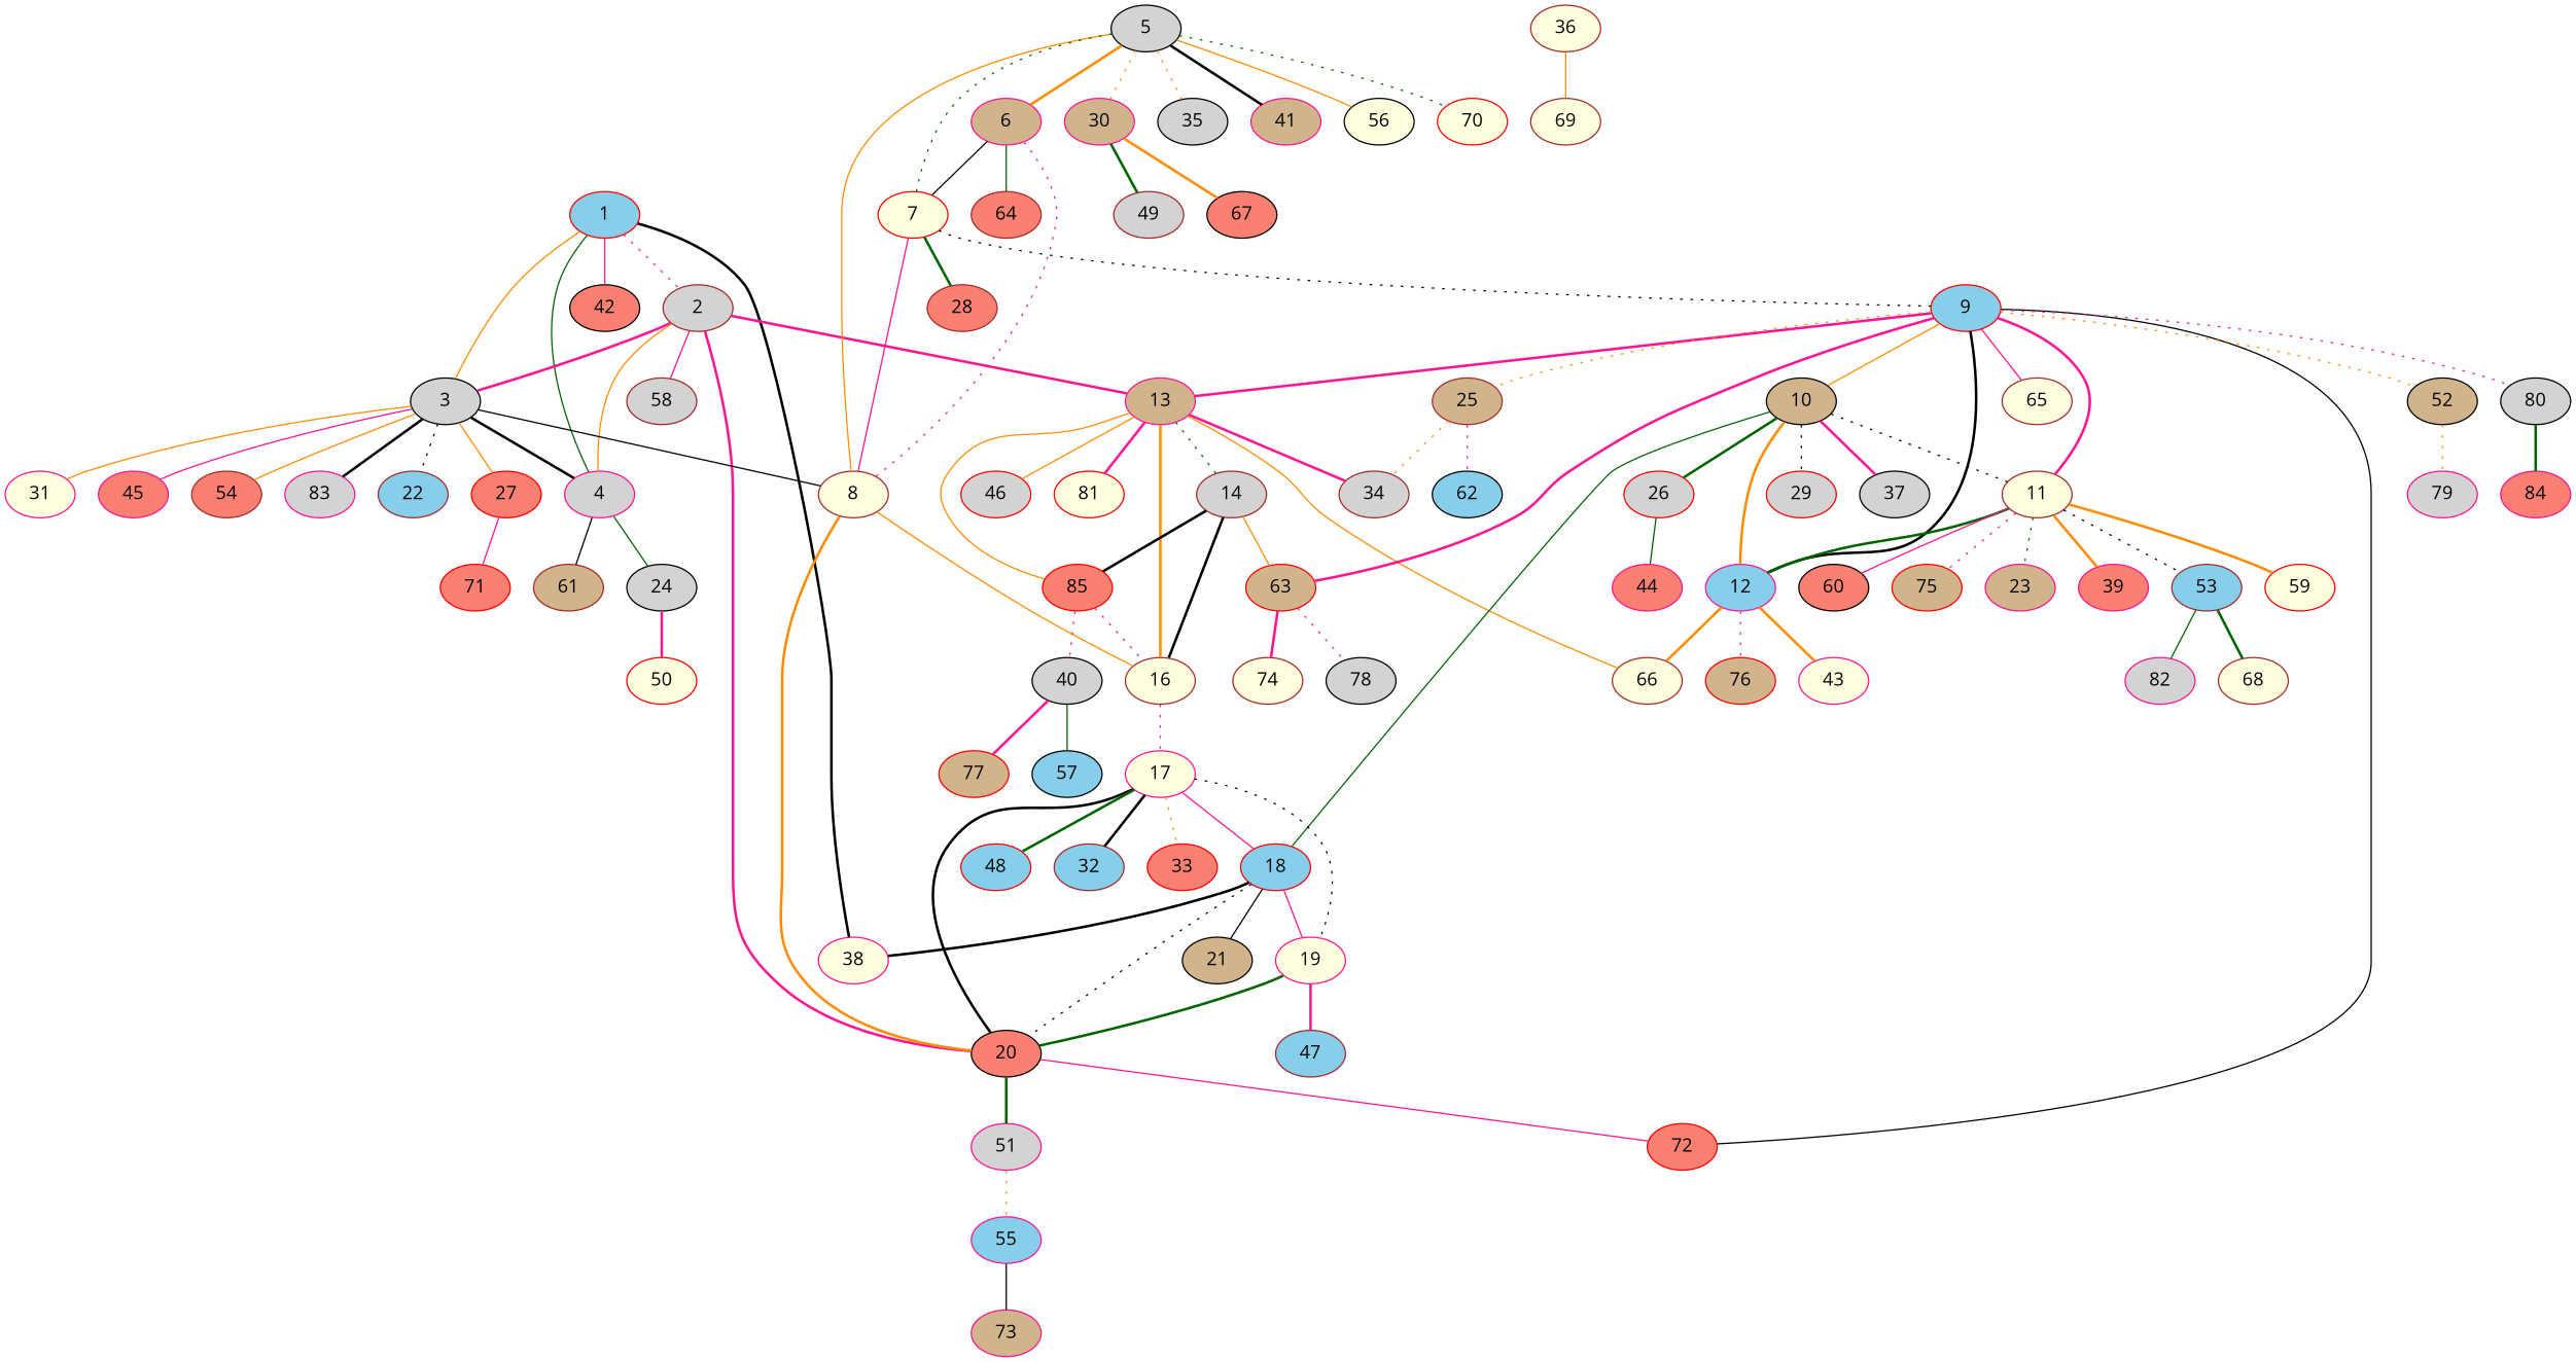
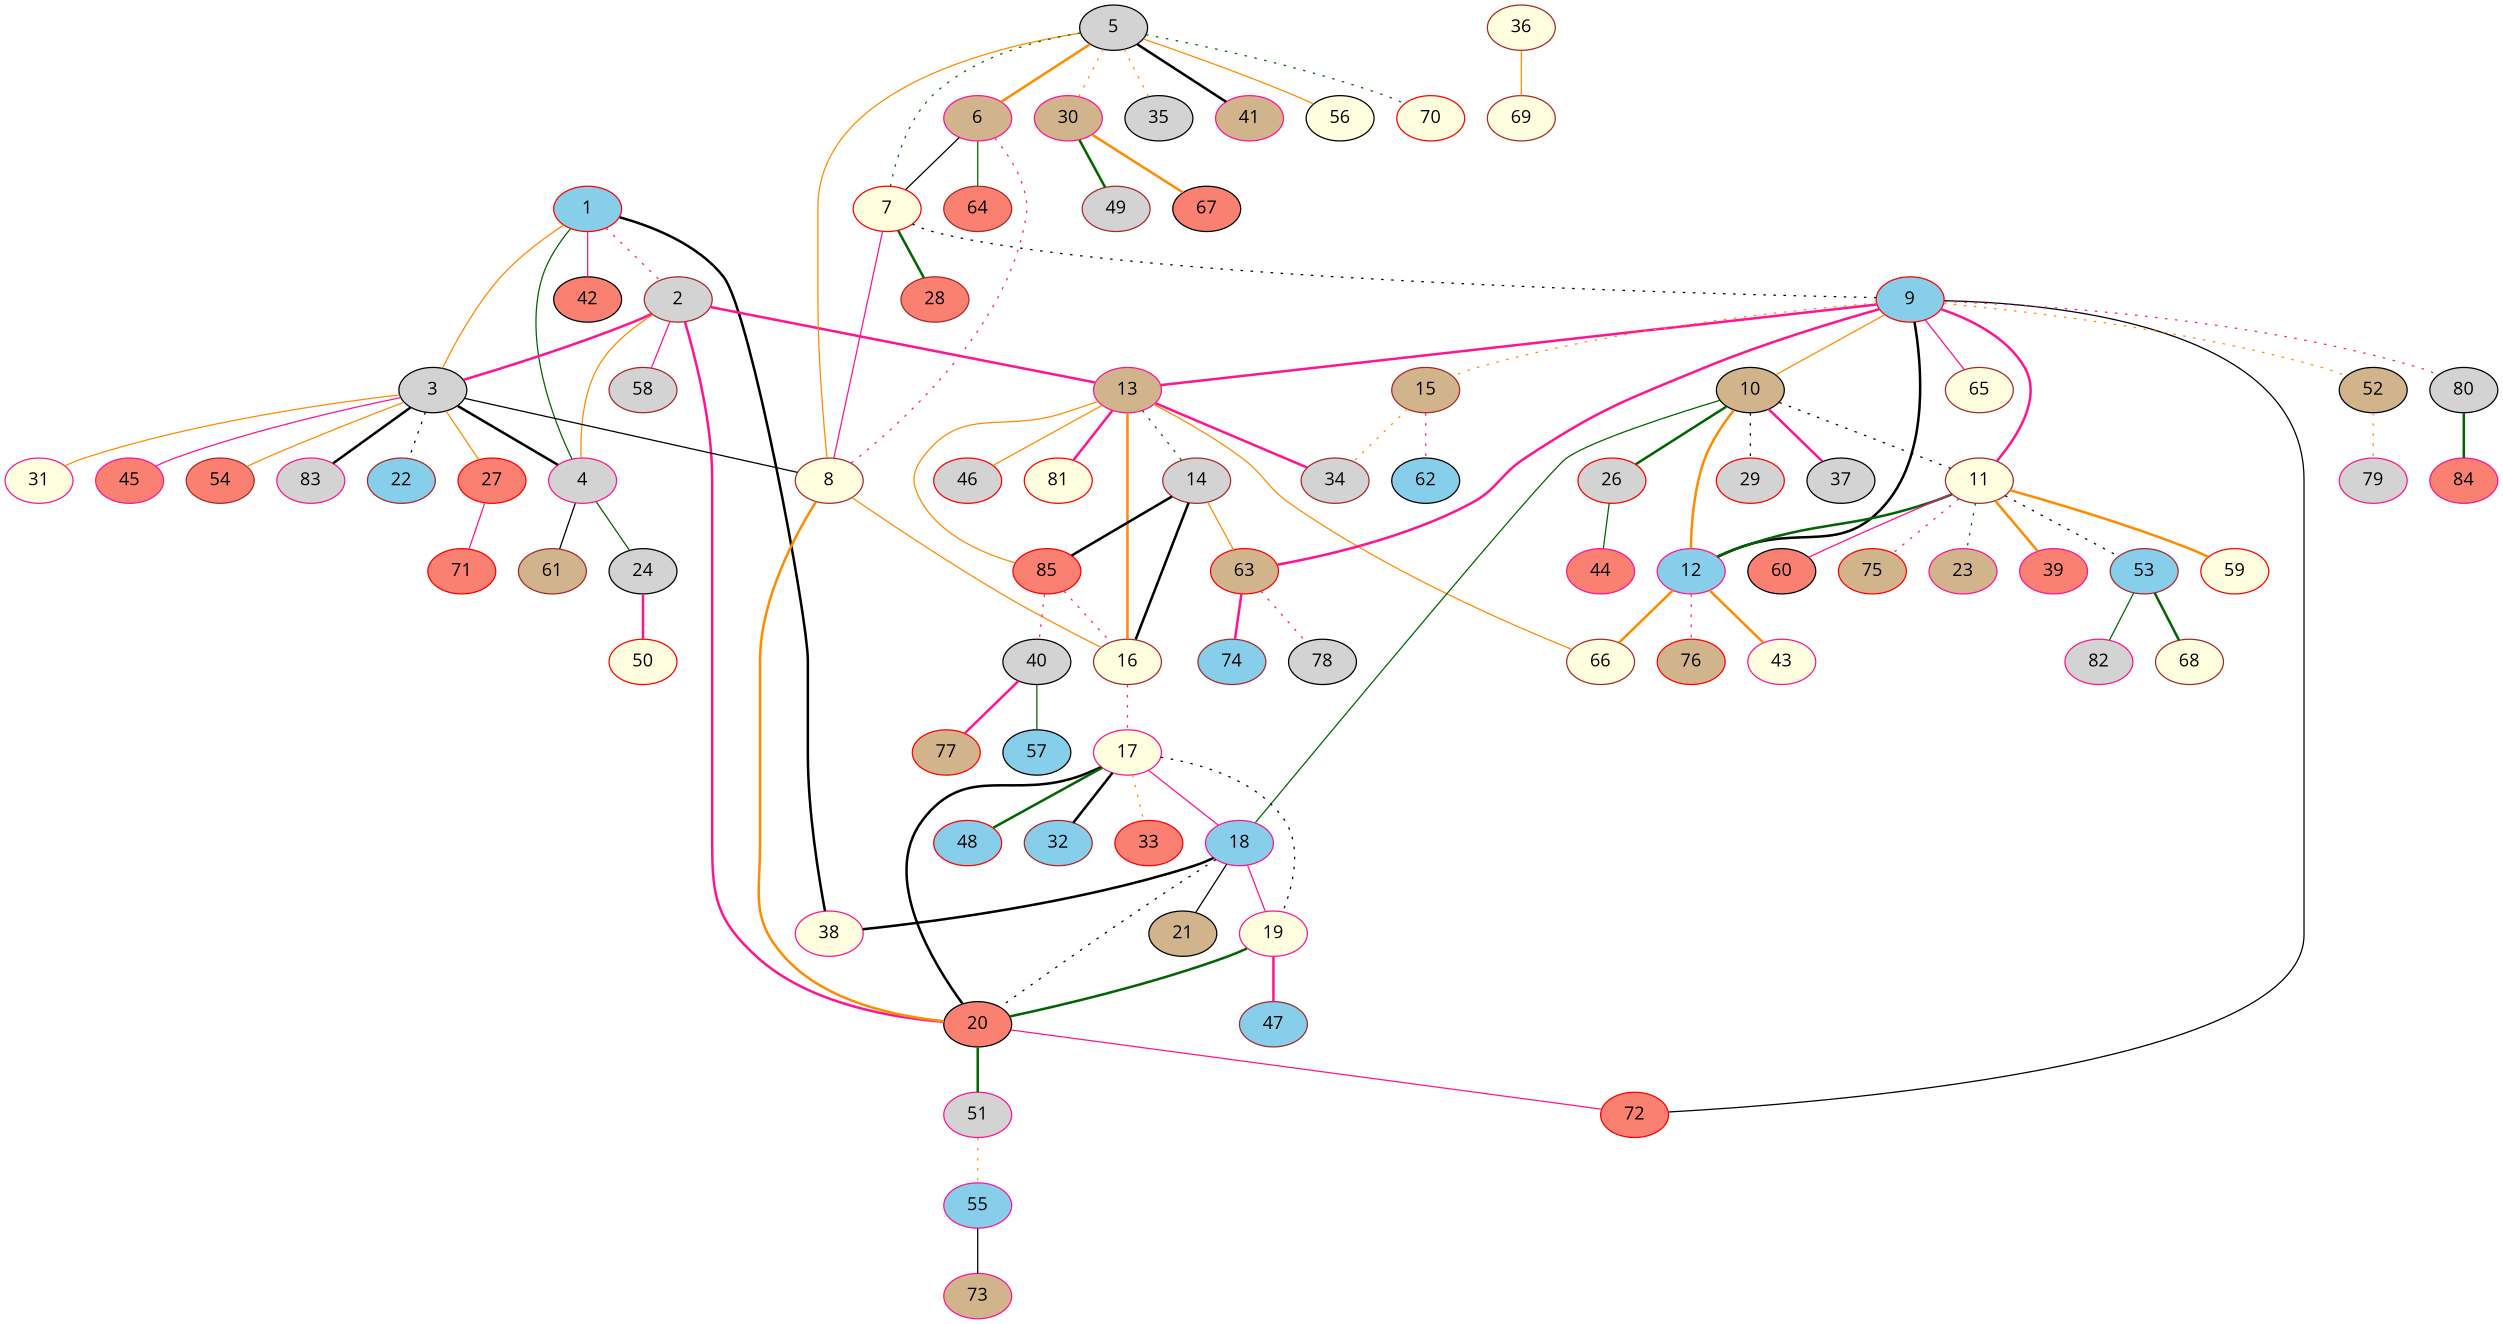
  graph {
    fontname="Open Sans"
    node [color=brown fillcolor=lightgrey fontname="Open Sans" style=filled]
    edge [color=deeppink fontname="Open Sans" style=bold]
    1 [color=red fillcolor=skyblue]
    2
    3 [color=black]
    4 [color=deeppink]
    38 [color=deeppink fillcolor=lightyellow]
    42 [color=black fillcolor=salmon]
    13 [color=deeppink fillcolor=tan]
    20 [color=black fillcolor=salmon]
    58
    8 [fillcolor=lightyellow]
    22 [fillcolor=skyblue]
    27 [color=red fillcolor=salmon]
    31 [color=deeppink fillcolor=lightyellow]
    45 [color=deeppink fillcolor=salmon]
    54 [fillcolor=salmon]
    83 [color=deeppink]
    24 [color=black]
    61 [fillcolor=tan]
    12 [color=deeppink fillcolor=skyblue]
    43 [color=deeppink fillcolor=lightyellow]
    66 [fillcolor=lightyellow]
    76 [color=red fillcolor=tan]
    16 [fillcolor=lightyellow]
    14
    n25 [color=red fillcolor=salmon label=85]
    34
    46 [color=red]
    81 [color=red fillcolor=lightyellow]
    72 [color=red fillcolor=salmon]
    51 [color=deeppink]
    71 [color=red fillcolor=salmon]
    50 [color=red fillcolor=lightyellow]
    5 [color=black]
    6 [color=deeppink fillcolor=tan]
    7 [color=red fillcolor=lightyellow]
    30 [color=deeppink fillcolor=tan]
    35 [color=black]
    41 [color=deeppink fillcolor=tan]
    56 [color=black fillcolor=lightyellow]
    70 [color=red fillcolor=lightyellow]
    64 [fillcolor=salmon]
    9 [color=red fillcolor=skyblue]
    28 [fillcolor=salmon]
    49
    67 [color=black fillcolor=salmon]
    10 [color=black fillcolor=tan]
    11 [fillcolor=lightyellow]
-   25 [fillcolor=tan]
+   25 [fillcolor=tan label=15]
    52 [color=black fillcolor=tan]
    63 [color=red fillcolor=tan]
    65 [fillcolor=lightyellow]
    80 [color=black]
    17 [color=deeppink fillcolor=lightyellow]
    78 [color=black]
-   18 [color=red fillcolor=skyblue]
+   18 [color=deeppink fillcolor=skyblue]
    26 [color=red]
    29 [color=red]
    37 [color=black]
    23 [color=deeppink fillcolor=tan]
    39 [color=deeppink fillcolor=salmon]
    53 [fillcolor=skyblue]
    59 [color=red fillcolor=lightyellow]
    60 [color=black fillcolor=salmon]
    75 [color=red fillcolor=tan]
    62 [color=black fillcolor=skyblue]
    79 [color=deeppink]
-   74 [fillcolor=lightyellow]
+   74 [fillcolor=skyblue]
    84 [color=deeppink fillcolor=salmon]
    19 [color=deeppink fillcolor=lightyellow]
    21 [color=black fillcolor=tan]
    44 [color=deeppink fillcolor=salmon]
    68 [fillcolor=lightyellow]
    82 [color=deeppink]
    40 [color=black]
    57 [color=black fillcolor=skyblue]
    77 [color=red fillcolor=tan]
    32 [fillcolor=skyblue]
    33 [color=red fillcolor=salmon]
    48 [color=red fillcolor=skyblue]
    47 [fillcolor=skyblue]
    55 [color=deeppink fillcolor=skyblue]
    36 [fillcolor=lightyellow]
    69 [fillcolor=lightyellow]
    73 [color=deeppink fillcolor=tan]
    1 -- 2 [style=dotted]
    1 -- 3 [color=darkorange style=solid]
    1 -- 4 [color=darkgreen style=solid]
    1 -- 38 [color=black]
    1 -- 42 [style=solid]
    2 -- 3
    2 -- 4 [color=darkorange style=solid]
    2 -- 13
    2 -- 20
    2 -- 58 [style=solid]
    3 -- 4 [color=black]
    3 -- 8 [color=black style=solid]
    3 -- 22 [color=black style=dotted]
    3 -- 27 [color=darkorange style=solid]
    3 -- 31 [color=darkorange style=solid]
    3 -- 45 [style=solid]
    3 -- 54 [color=darkorange style=solid]
    3 -- 83 [color=black]
    4 -- 24 [color=darkgreen style=solid]
    4 -- 61 [color=black style=solid]
    13 -- 66 [color=darkorange style=solid]
    13 -- 16 [color=darkorange]
    13 -- 14 [color=darkgreen style=dotted]
    13 -- n25 [color=darkorange style=solid]
    13 -- 34
    13 -- 46 [color=darkorange style=solid]
    13 -- 81
    20 -- 72 [style=solid]
    20 -- 51 [color=darkgreen]
    8 -- 20 [color=darkorange]
    8 -- 16 [color=darkorange style=solid]
    27 -- 71 [style=solid]
    24 -- 50
    12 -- 43 [color=darkorange]
    12 -- 66 [color=darkorange]
    12 -- 76 [style=dotted]
    16 -- 17 [style=dotted]
    14 -- 16 [color=black]
    14 -- n25 [color=black]
    14 -- 63 [color=darkorange style=solid]
    n25 -- 16 [style=dotted]
    n25 -- 40 [style=dotted]
    51 -- 55 [color=darkorange style=dotted]
    5 -- 8 [color=darkorange style=solid]
    5 -- 6 [color=darkorange]
    5 -- 7 [color=darkgreen style=dotted]
    5 -- 30 [color=darkorange style=dotted]
    5 -- 35 [color=darkorange style=dotted]
    5 -- 41 [color=black]
    5 -- 56 [color=darkorange style=solid]
    5 -- 70 [color=darkgreen style=dotted]
    6 -- 8 [style=dotted]
    6 -- 7 [color=black style=solid]
    6 -- 64 [color=darkgreen style=solid]
    7 -- 8 [style=solid]
    7 -- 9 [color=black style=dotted]
    7 -- 28 [color=darkgreen]
    30 -- 49 [color=darkgreen]
    30 -- 67 [color=darkorange]
    9 -- 13
    9 -- 12 [color=black]
    9 -- 72 [color=black style=solid]
    9 -- 10 [color=darkorange style=solid]
    9 -- 11
    9 -- 25 [color=darkorange style=dotted]
    9 -- 52 [color=darkorange style=dotted]
    9 -- 63
    9 -- 65 [style=solid]
    9 -- 80 [style=dotted]
    10 -- 12 [color=darkorange]
    10 -- 11 [color=black style=dotted]
    10 -- 18 [color=darkgreen style=solid]
    10 -- 26 [color=darkgreen]
    10 -- 29 [color=black style=dotted]
    10 -- 37
    11 -- 12 [color=darkgreen]
    11 -- 23 [color=darkgreen style=dotted]
    11 -- 39 [color=darkorange]
    11 -- 53 [color=black style=dotted]
    11 -- 59 [color=darkorange]
    11 -- 60 [style=solid]
    11 -- 75 [style=dotted]
    25 -- 34 [color=darkorange style=dotted]
    25 -- 62 [style=dotted]
    52 -- 79 [color=darkorange style=dotted]
    63 -- 78 [style=dotted]
    63 -- 74
    80 -- 84 [color=darkgreen]
    17 -- 20 [color=black]
    17 -- 18 [style=solid]
    17 -- 19 [color=black style=dotted]
    17 -- 32 [color=black]
    17 -- 33 [color=darkorange style=dotted]
    17 -- 48 [color=darkgreen]
    18 -- 38 [color=black]
    18 -- 20 [color=black style=dotted]
    18 -- 19 [style=solid]
    18 -- 21 [color=black style=solid]
    26 -- 44 [color=darkgreen style=solid]
    53 -- 68 [color=darkgreen]
    53 -- 82 [color=darkgreen style=solid]
    19 -- 20 [color=darkgreen]
    19 -- 47
    40 -- 57 [color=darkgreen style=solid]
    40 -- 77
    55 -- 73 [color=black style=solid]
    36 -- 69 [color=darkorange style=solid]
  }
